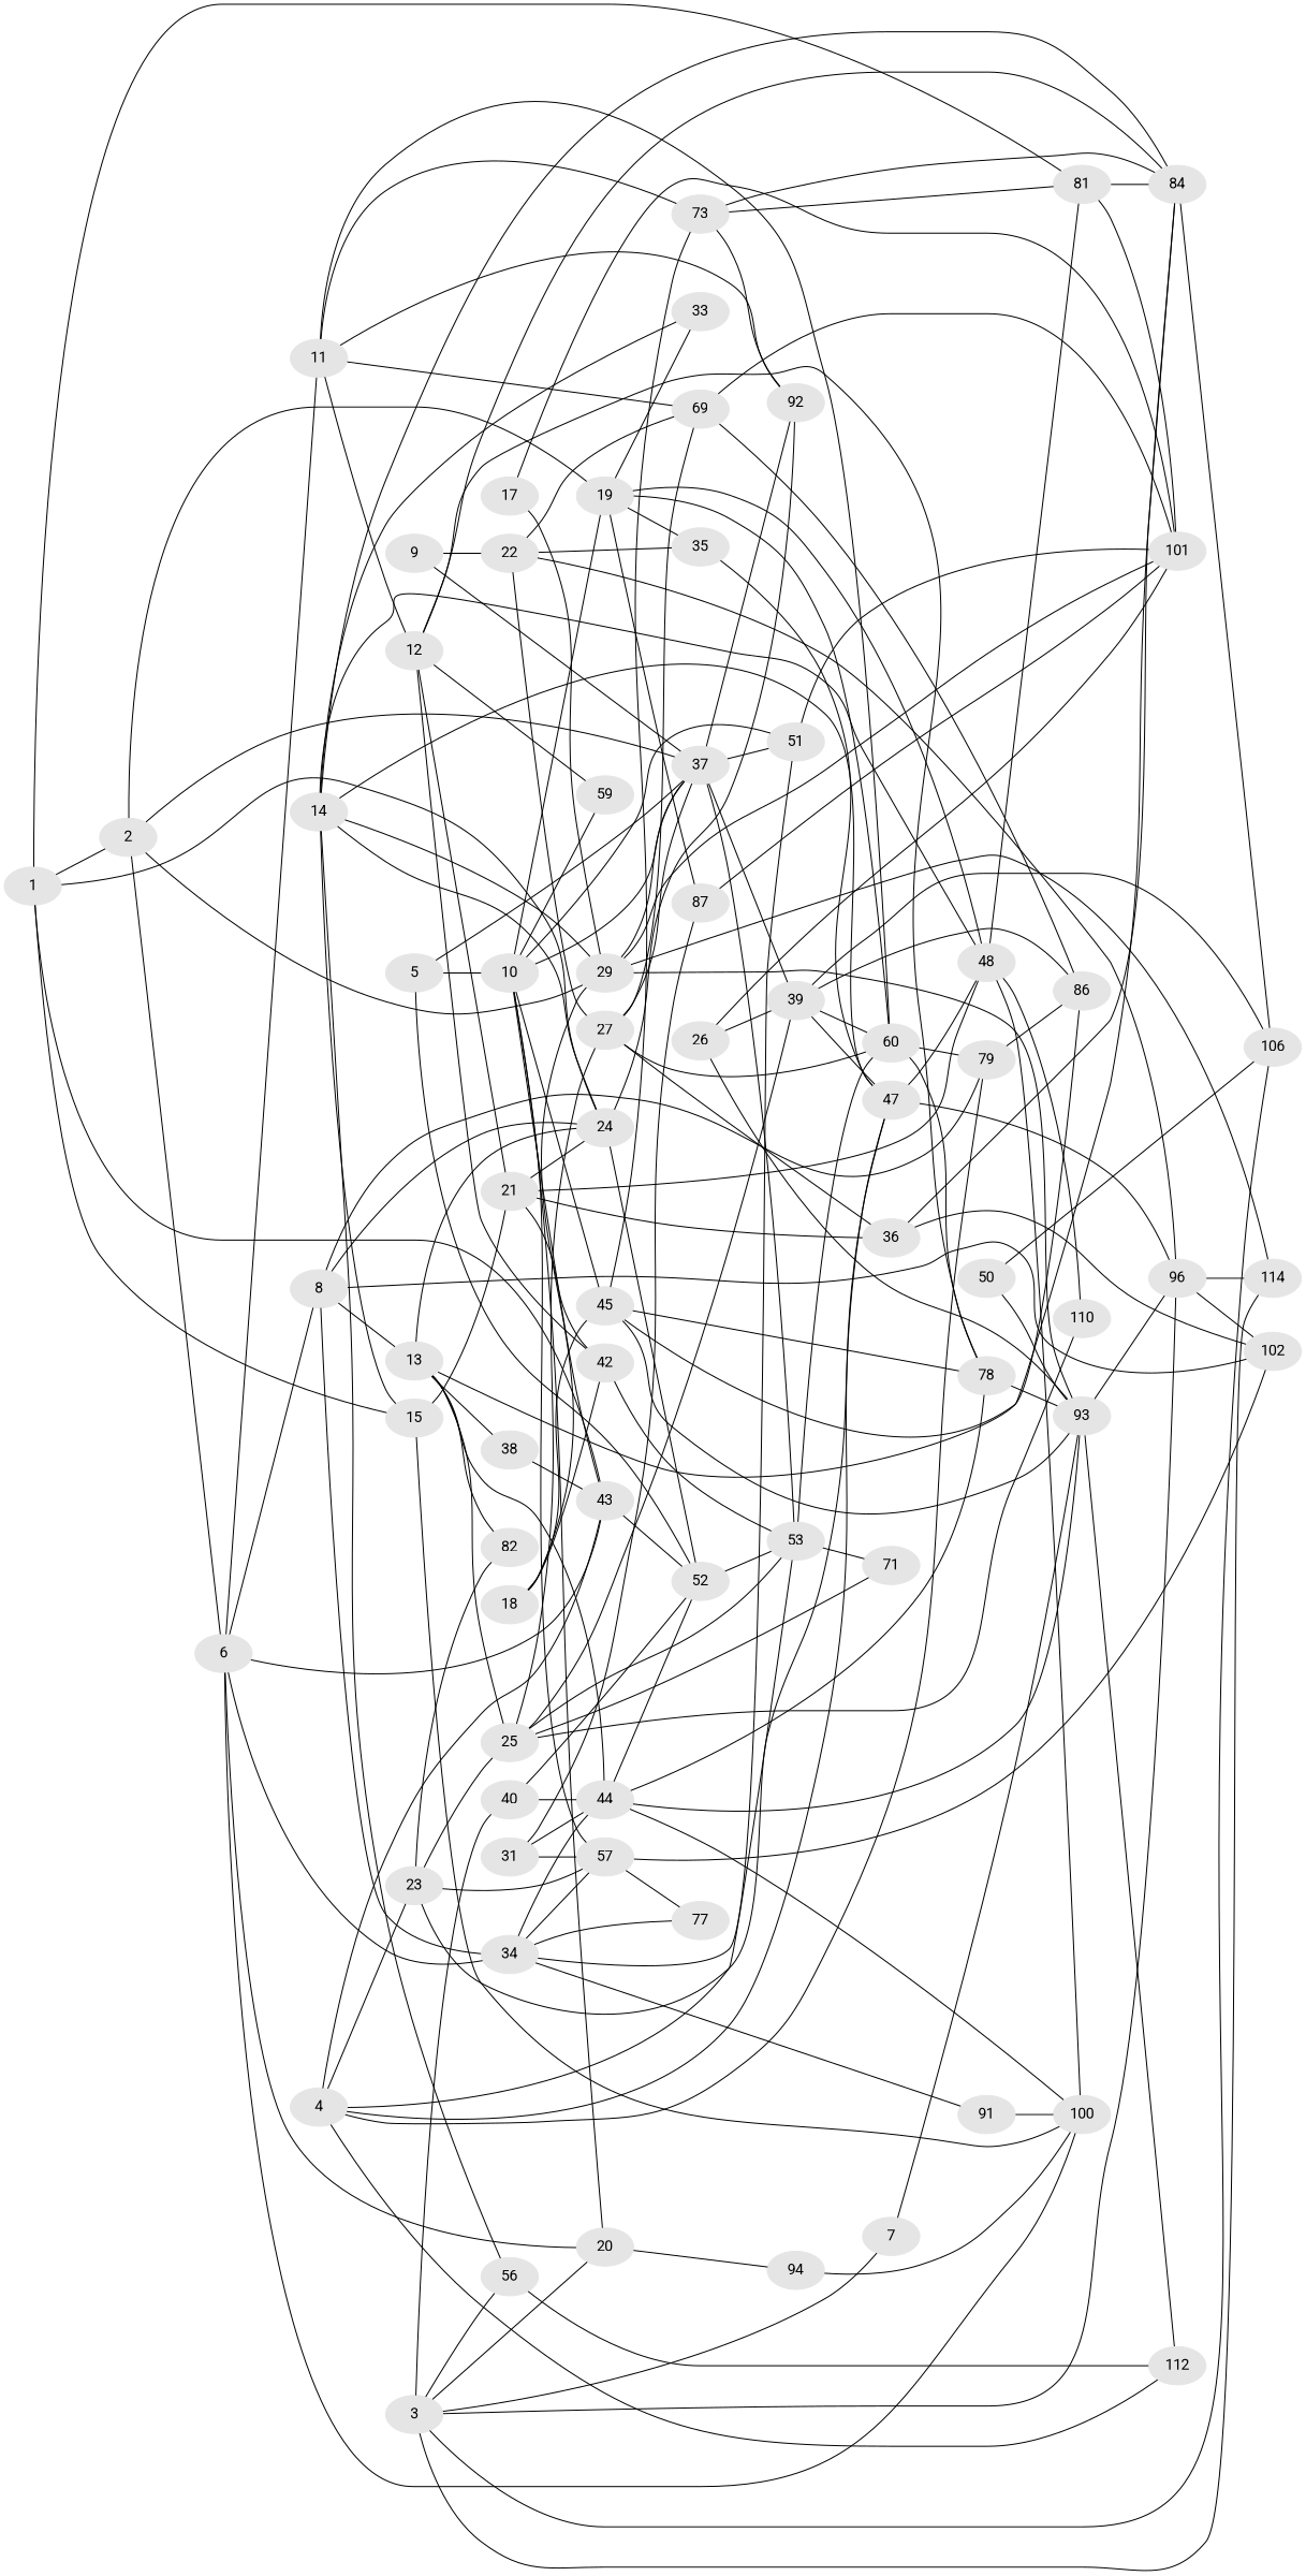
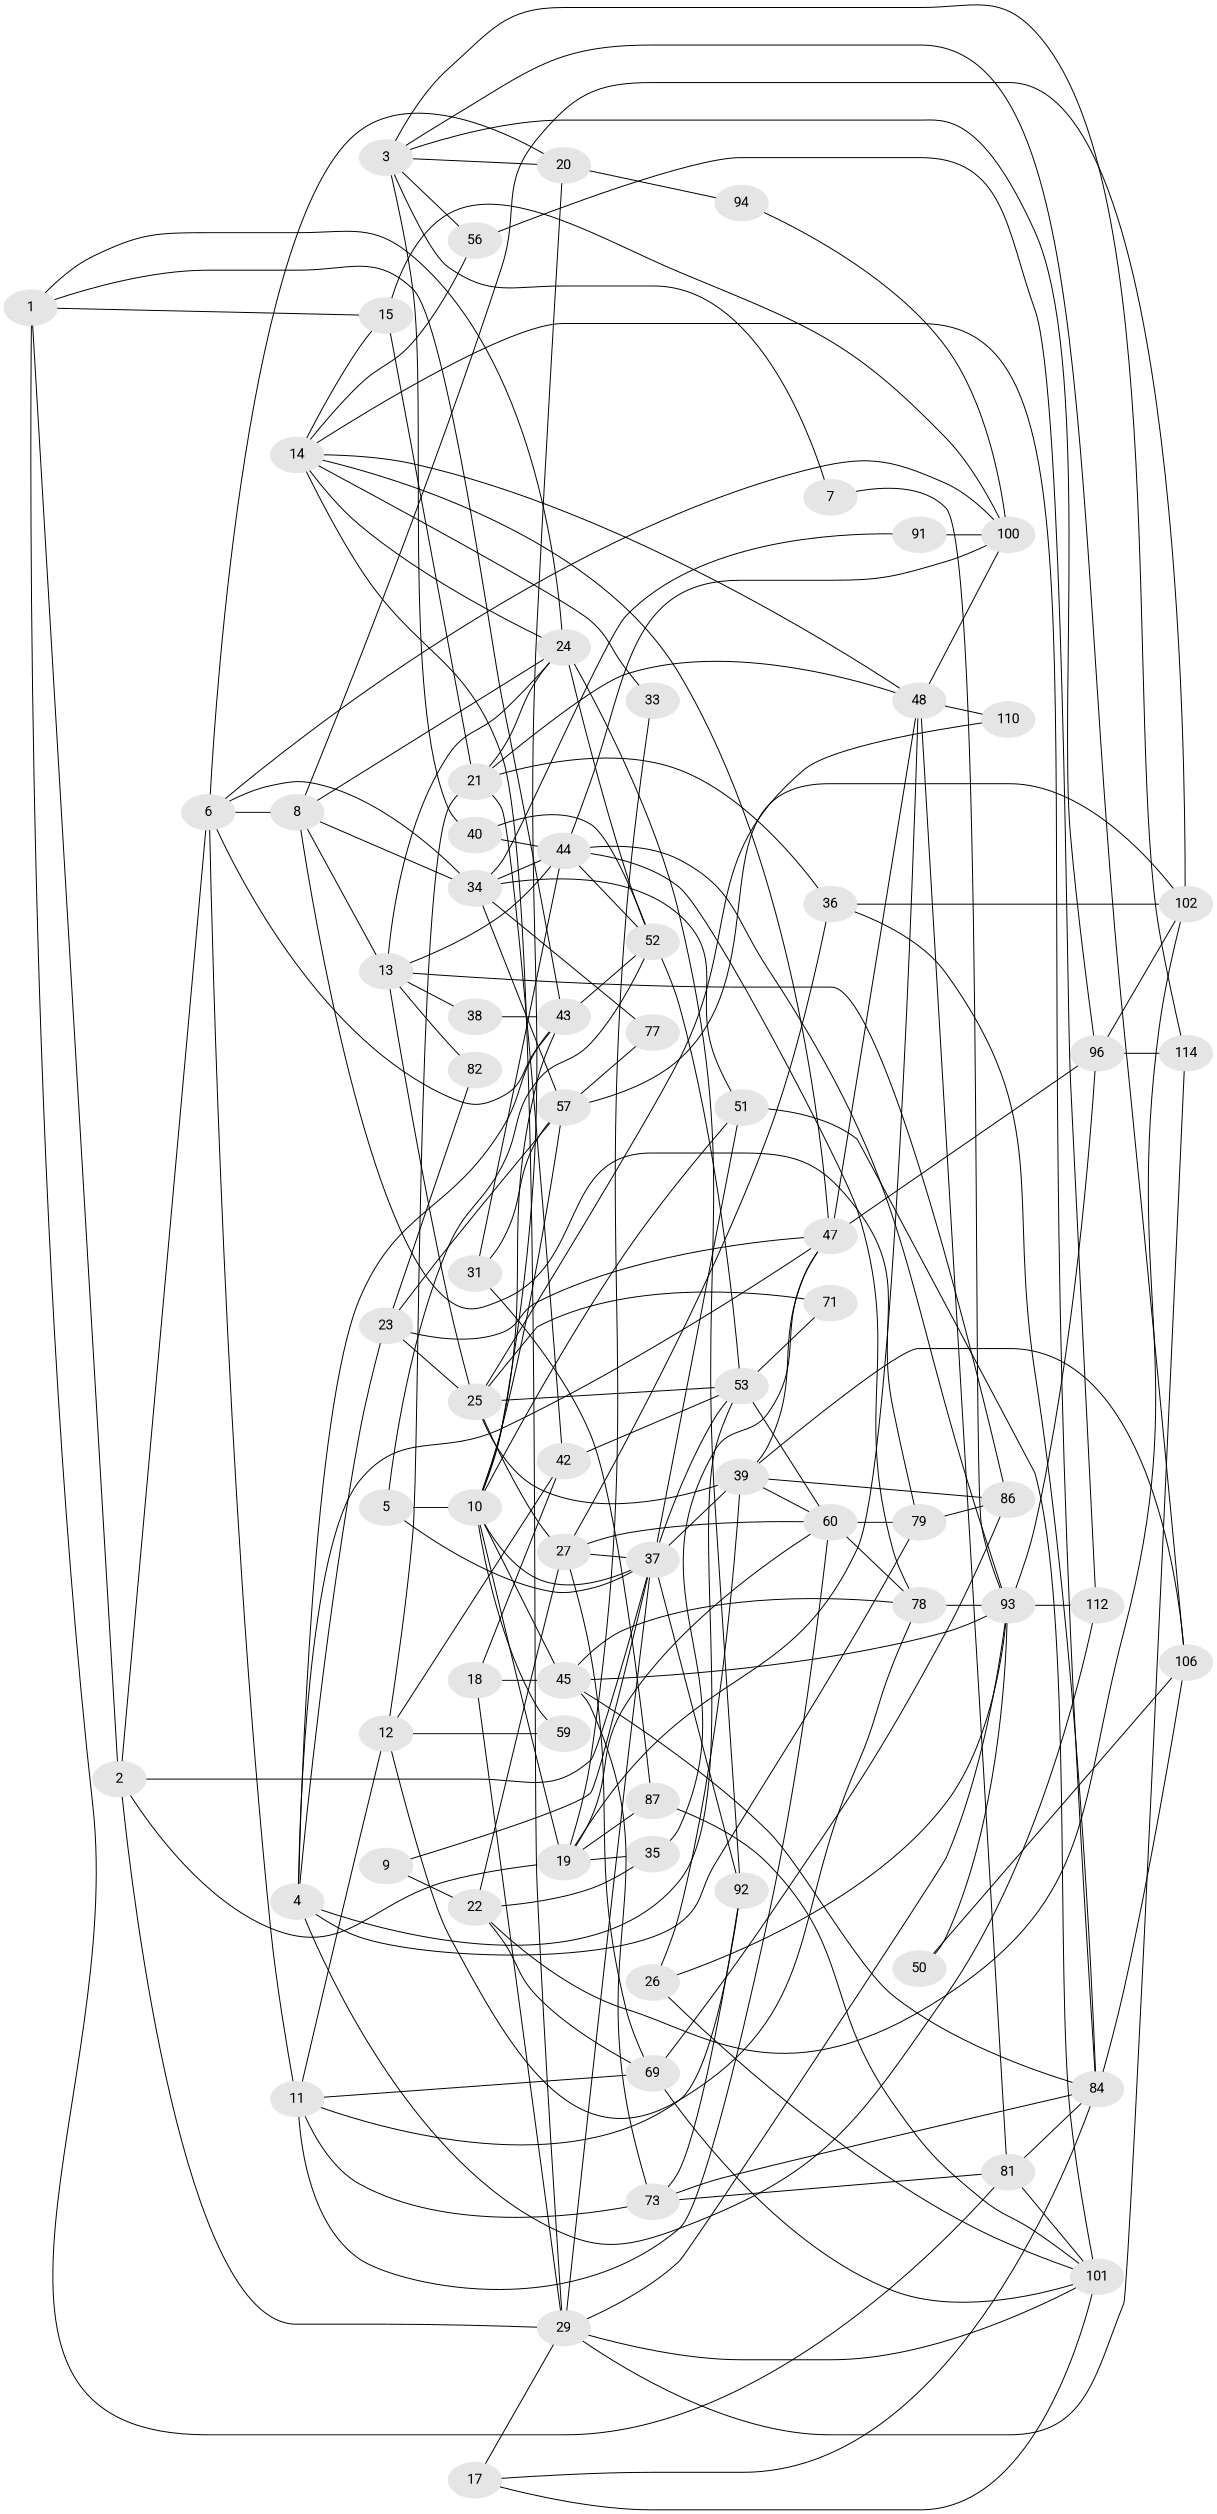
  graph {
    fontname=Roboto
    rankdir=LR
    node [color=gray90 fontname=Roboto style=filled]
    edge [fontname=Roboto]
    1 [super="+63"]
    2 [super="+28"]
    15
    24 [super="+41"]
    43 [super="+115"]
    81 [super="+85"]
    6 [super="+49"]
    19 [super="+116"]
    29 [super="+55"]
    37 [super="+61"]
    100 [super="+107"]
    21 [super="+30"]
    52 [super="+83"]
    92
    84 [super="+113"]
    101 [super="+103"]
    20
    8 [super="+111"]
    11 [super="+109"]
    34 [super="+99"]
    60 [super="+72"]
    33
    48 [super="+89"]
    35
    87
    114
    93 [super="+95"]
    53 [super="+67"]
    51 [super="+54"]
    39 [super="+46"]
    3 [super="+90"]
    7
    40
    56
    96 [super="+97"]
    106
    94
    44 [super="+65"]
    112
    102
    4 [super="+62"]
    23 [super="+80"]
    47 [super="+76"]
    79
    57 [super="+74"]
    25 [super="+105"]
    82
    71
    86
    10 [super="+108"]
    45 [super="+75"]
    59
    5
    13 [super="+64"]
    12 [super="+70"]
    69 [super="+98"]
    73
    77
    91
    38
    22 [super="+68"]
    27 [super="+58"]
    9
    78 [super="+88"]
    42
    36
    110
    14 [super="+16"]
    17
    18
    26
    31 [super="+32"]
    50
    1 -- 2
    1 -- 15
    1 -- 24
    1 -- 43
    1 -- 81
    2 -- 6
    2 -- 19
    2 -- 29
    2 -- 37
    15 -- 100
    15 -- 21
    24 -- 52
    24 -- 92
    43 -- 52
    81 -- 84
    81 -- 101
    6 -- 43
    6 -- 100
    6 -- 20
    6 -- 8
    6 -- 11
    6 -- 34
    19 -- 60
    19 -- 33
    19 -- 48
    19 -- 35
    19 -- 87
    29 -- 37
    29 -- 101
    29 -- 114
    29 -- 93
    37 -- 92
    37 -- 53
    37 -- 51
    37 -- 39
    21 -- 24
    21 -- 48
    21 -- 42
    21 -- 36
    52 -- 53
    84 -- 106
    20 -- 94
    8 -- 24 [weight=2]
    8 -- 34
    8 -- 102
    8 -- 79
    8 -- 13
    11 -- 92
    11 -- 60
    11 -- 12 [weight=2]
    11 -- 69
    11 -- 73
    34 -- 51
    34 -- 44
    34 -- 57
    34 -- 77
    34 -- 91
    60 -- 79
    60 -- 78
    48 -- 81
    48 -- 100
    48 -- 110
    35 -- 47
    87 -- 101
    93 -- 96
    93 -- 112
    53 -- 60
    53 -- 71
    51 -- 101
    39 -- 60
    39 -- 106
    39 -- 47
    39 -- 86
    3 -- 20
    3 -- 114
    3 -- 7
    3 -- 40
    3 -- 56
    3 -- 96
    3 -- 106
    7 -- 93
    40 -- 52
    40 -- 44
    56 -- 112
    96 -- 114
    96 -- 102
    94 -- 100
    44 -- 100
    44 -- 52
    44 -- 93
    44 -- 78
    4 -- 43
    4 -- 53
    4 -- 112
    4 -- 23
    4 -- 47
    4 -- 79
    23 -- 47
    23 -- 57 [weight=2]
    23 -- 25
    23 -- 82
    47 -- 48
    47 -- 96
    79 -- 86
    57 -- 102
    57 -- 77
    25 -- 53
    25 -- 39
    25 -- 71
    25 -- 27
    25 -- 110
    10 -- 43
    10 -- 19
    10 -- 37
    10 -- 20
    10 -- 51
    10 -- 57
    10 -- 45
    10 -- 59
    45 -- 84
    45 -- 93
    45 -- 73
    45 -- 78
    5 -- 37
    5 -- 52
    5 -- 10
    13 -- 24
    13 -- 44
    13 -- 25
    13 -- 82
    13 -- 86
    13 -- 38
    12 -- 21
-   12 -- 84
+   17 -- 84
    12 -- 59
    12 -- 78
    12 -- 42
    69 -- 101
    69 -- 86
    73 -- 81
    73 -- 92
    73 -- 84
    91 -- 100 [weight=2]
    38 -- 43
    22 -- 35
-   22 -- 96
+   22 -- 102
    22 -- 69
    22 -- 27
    27 -- 37
    27 -- 60
    27 -- 69
    27 -- 36
    9 -- 37
    9 -- 22
    78 -- 93 [weight=2]
    42 -- 53
    36 -- 84
    36 -- 102
    14 -- 15
    14 -- 24
    14 -- 29
    14 -- 84
    14 -- 33
    14 -- 48
    14 -- 56
    14 -- 47
    17 -- 29
    17 -- 101
    18 -- 29
    18 -- 45
    18 -- 42
    26 -- 101
    26 -- 93
    26 -- 39
    31 -- 87
    31 -- 44
    31 -- 57
    50 -- 93
    50 -- 106
  }
